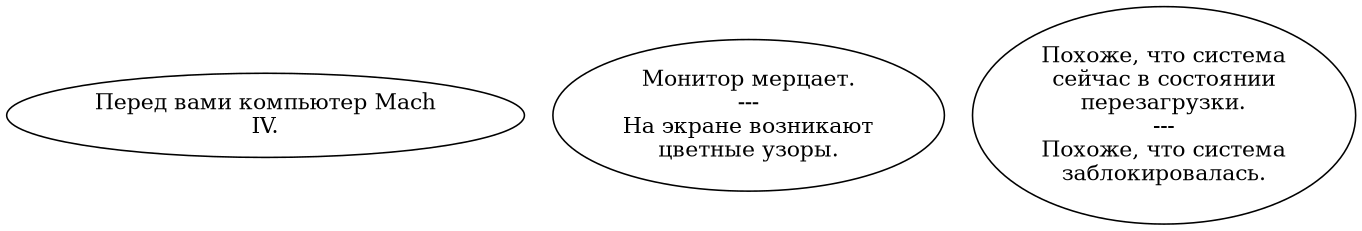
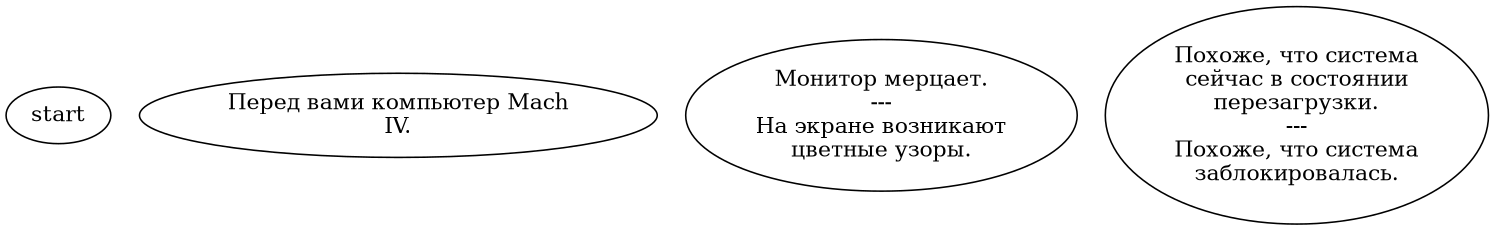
  digraph {
    node [color="#000000" fillcolor="#FFFFFF" style=filled]
+   start
    n2 [label="Перед вами компьютер Mach\nIV."]
    n3 [label="Монитор мерцает.\n---\nНа экране возникают\nцветные узоры."]
    n4 [label="Похоже, что система\nсейчас в состоянии\nперезагрузки.\n---\nПохоже, что система\nзаблокировалась."]
  }
